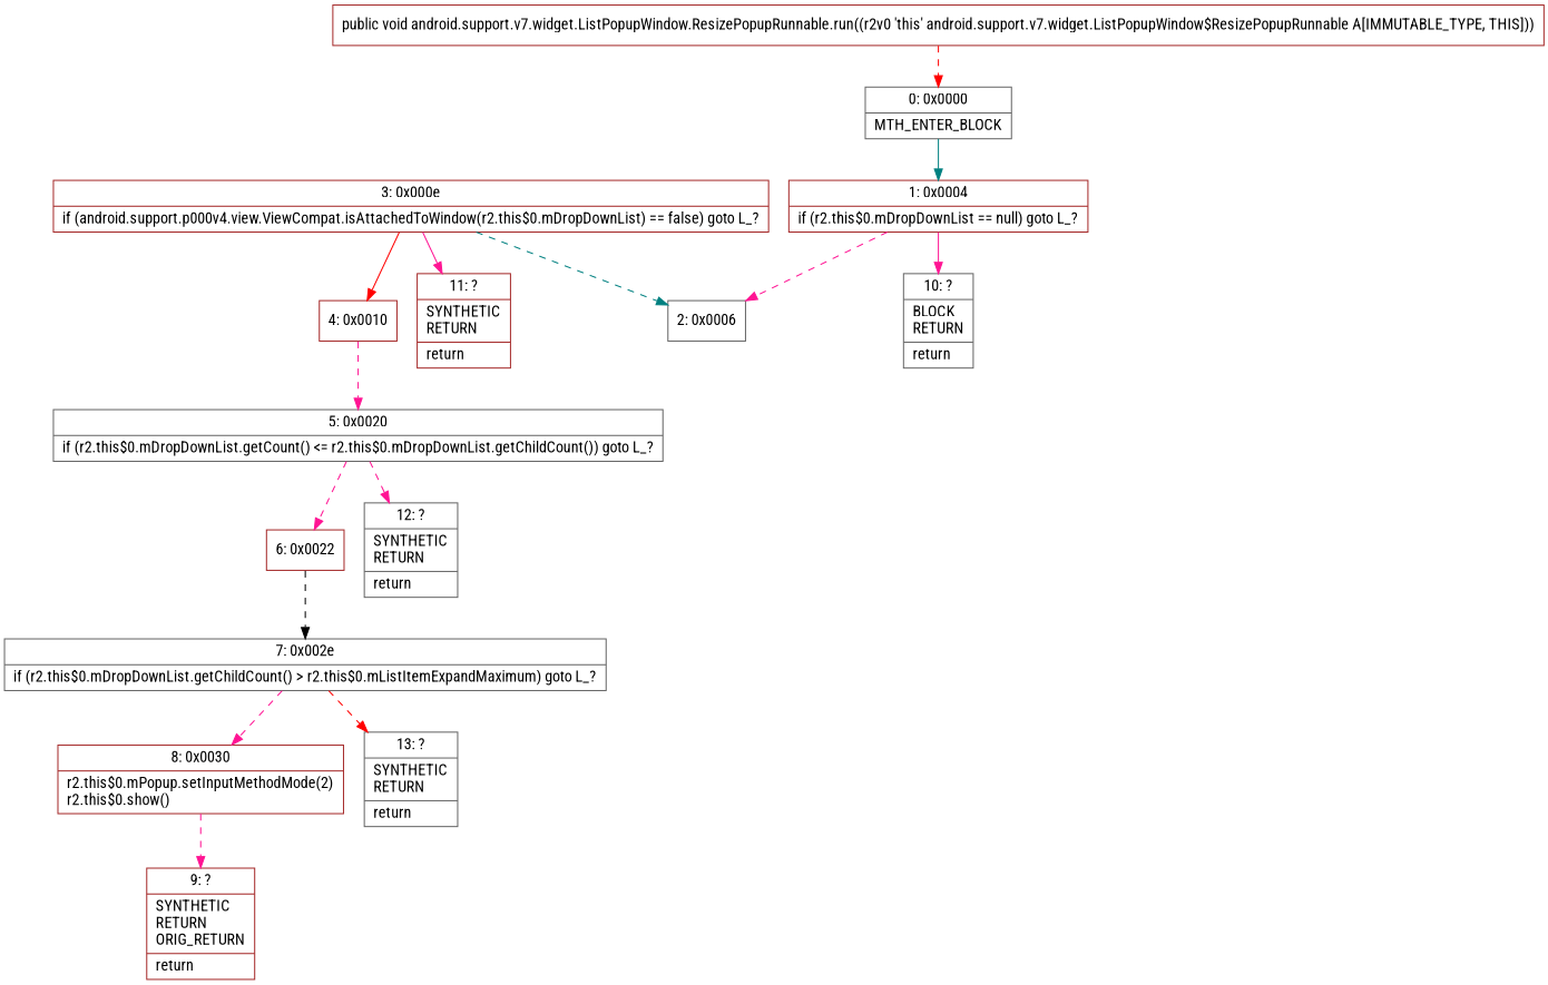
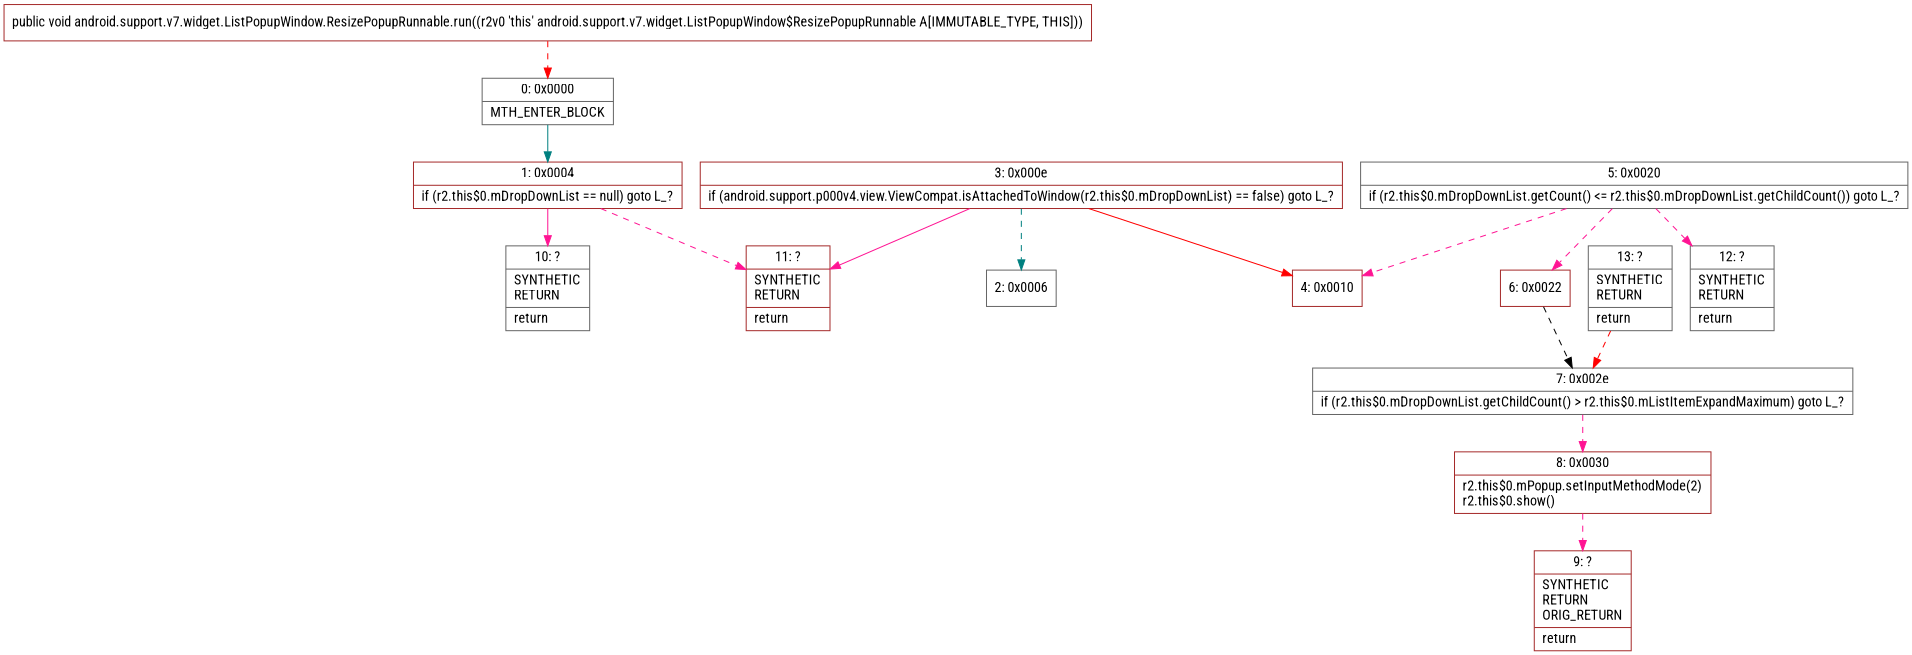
  digraph {
    fontname="Roboto Condensed"
    node [color=brown fontname="Roboto Condensed" shape=record]
    edge [color=deeppink fontname="Roboto Condensed" style=dashed]
    n1 [color=gray40 label="{0\:\ 0x0000|MTH_ENTER_BLOCK\l}"]
    n2 [label="{1\:\ 0x0004|if (r2.this$0.mDropDownList == null) goto L_?\l}"]
    n3 [color=gray40 label="{2\:\ 0x0006}"]
-   n4 [color=gray40 label="{10\:\ ?|BLOCK\lRETURN\l|return\l}"]
+   n4 [color=gray40 label="{10\:\ ?|SYNTHETIC\lRETURN\l|return\l}"]
    n5 [label="{3\:\ 0x000e|if (android.support.p000v4.view.ViewCompat.isAttachedToWindow(r2.this$0.mDropDownList) == false) goto L_?\l}"]
    n6 [label="{4\:\ 0x0010}"]
    n7 [label="{11\:\ ?|SYNTHETIC\lRETURN\l|return\l}"]
    n8 [color=gray40 label="{5\:\ 0x0020|if (r2.this$0.mDropDownList.getCount() \<= r2.this$0.mDropDownList.getChildCount()) goto L_?\l}"]
    n9 [label="{6\:\ 0x0022}"]
    n10 [color=gray40 label="{12\:\ ?|SYNTHETIC\lRETURN\l|return\l}"]
    n11 [color=gray40 label="{7\:\ 0x002e|if (r2.this$0.mDropDownList.getChildCount() \> r2.this$0.mListItemExpandMaximum) goto L_?\l}"]
    n12 [label="{8\:\ 0x0030|r2.this$0.mPopup.setInputMethodMode(2)\lr2.this$0.show()\l}"]
    n13 [color=gray40 label="{13\:\ ?|SYNTHETIC\lRETURN\l|return\l}"]
    n14 [label="{9\:\ ?|SYNTHETIC\lRETURN\lORIG_RETURN\l|return\l}"]
    n15 [label="{public void android.support.v7.widget.ListPopupWindow.ResizePopupRunnable.run((r2v0 'this' android.support.v7.widget.ListPopupWindow$ResizePopupRunnable A[IMMUTABLE_TYPE, THIS])) }"]
    n1 -> n2 [color=teal style=solid]
-   n2 -> n3
+   n2 -> n7
    n2 -> n4 [style=solid]
    n5 -> n3 [color=teal]
    n5 -> n6 [color=red style=solid]
    n5 -> n7 [style=solid]
-   n6 -> n8
+   n8 -> n6
    n8 -> n9
    n8 -> n10
    n9 -> n11 [color=black]
    n11 -> n12
-   n11 -> n13 [color=red]
+   n13 -> n11 [color=red]
    n12 -> n14
    n15 -> n1 [color=red]
  }
